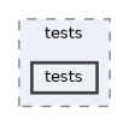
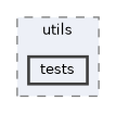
  digraph {
    compound=true
    rankdir=LR
    n1 [color=grey25 fillcolor="#edf0f7" fontname=Helvetica fontsize=10 height=0.2 label=tests shape=box style="filled,bold" width=0.4]
    subgraph cluster_1 {
      bgcolor="#edf0f7"
      fontname=Helvetica
      fontsize=10
-     label=tests
+     label=utils
      pencolor=grey50
      style="filled,dashed"
      n1
    }
  }
